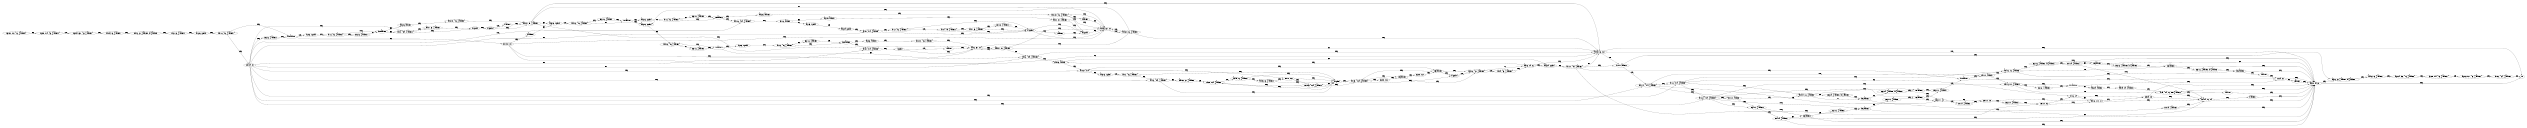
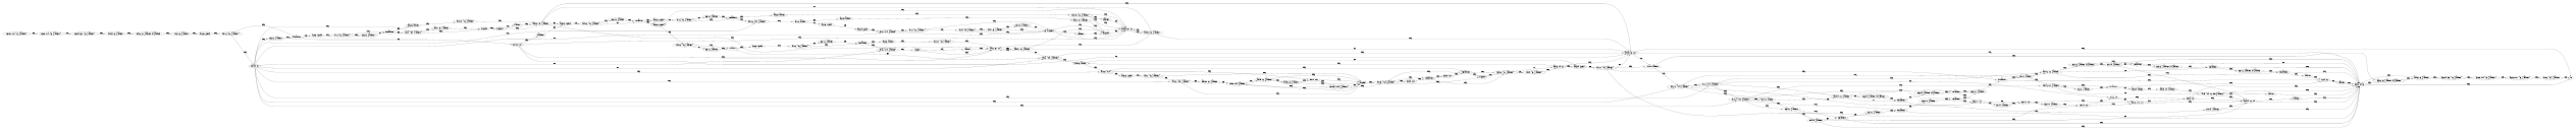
  digraph {
    rankdir=LR
    n1 [label="stp x22 , x21 , [ sp , # address ]"]
    n2 [label="stp x20 , x19 , [ sp , # address ]"]
    n3 [label="stp x29 , x30 , [ sp , # address ]"]
    n4 [label="add x29 , sp , # address"]
    n5 [label="sub sp , sp , # address , lsl # address"]
    n6 [label="sub sp , sp , # address"]
    n7 [label="adrp x8 , symbol"]
    n8 [label="ldrb w8 , [ x8 , # address ]"]
    n9 [label="mov x19 , x0"]
    n10 [label="b.ne address"]
    n11 [label="cmp w8 , # address"]
    n12 [label="ldr x0 , [ x19 , # address ]"]
    n13 [label="ldr x8 , [ x19 , # address ]"]
    n14 [label="ldrb w8 , [ x19 , # address ]"]
    n15 [label="ldr x20 , [ x19 ]"]
    n16 [label="ldr x0 , [ x19 , # address ]"]
    n17 [label="ldrb w11 , [ x19 , # address ]"]
    n18 [label="ldr w3 , [ x19 , # address ]"]
    n19 [label="ldr x0 , [ x19 , # address ]"]
    n20 [label="ldr w8 , [ x19 , # address ]"]
    n21 [label="ldr w12 , [ x19 , # address ]"]
    n22 [label="mov x21 , xzr"]
    n23 [label="adrp x8 , symbol"]
    n24 [label="add x1 , sp , # address"]
    n25 [label="bl symbol"]
    n26 [label="add x0 , x8 , x21"]
    n27 [label="cbnz x8 , address"]
    n28 [label="cbz w8 , address"]
    n29 [label="adrp x8 , symbol"]
    n30 [label="mov x1 , x20"]
    n31 [label="b.eq address"]
    n32 [label="bl symbol"]
    n33 [label="cbz w11 , address"]
    n34 [label="cmp w11 , # 0"]
    n35 [label="cbz w11 , address"]
    n36 [label="bl symbol"]
    n37 [label="add x22 , sp , # address"]
    n38 [label="ldr w2 , [ x8 , # address ]"]
    n39 [label="bl symbol"]
    n40 [label="and w9 , w8 , # address"]
    n41 [label="tst w8 , w9"]
    n42 [label="and w8 , w8 , # address"]
    n43 [label="cmp w12 , # address"]
    n44 [label="b.eq address"]
    n45 [label="b.eq address"]
    n46 [label="sub w8 , w12 , # address"]
    n47 [label="b address"]
    n48 [label="add x8 , x21 , x0"]
    n49 [label="add x8 , x21 , x0"]
    n50 [label="ldr w8 , [ x8 , # address ]"]
    n51 [label="adrp x8 , symbol"]
    n52 [label="add x21 , x8 , # address"]
    n53 [label="cbz w10 , address"]
    n54 [label=ret]
    n55 [label="add x0 , x9 , x0"]
    n56 [label="add x21 , x8 , # address"]
    n57 [label="cmp w8 , # address"]
    n58 [label="b.ne address"]
    n59 [label="ldrb w8 , [ x8 , # address ]"]
    n60 [label="cmp w8 , # address"]
    n61 [label="b.ne address"]
    n62 [label="adrp x8 , address"]
    n63 [label="ldrsw x0 , [ x8 , # address ]"]
    n64 [label="add x21 , x0 , # address"]
    n65 [label="bl symbol"]
    n66 [label="adrp x8 , symbol"]
    n67 [label="adrp x8 , symbol"]
    n68 [label="ldrb w8 , [ x8 , # address ]"]
    n69 [label="ldr w8 , [ x8 , # address ]"]
    n70 [label="cmp w8 , # address"]
    n71 [label="b.ne address"]
    n72 [label="cmp w8 , # address"]
    n73 [label="b.ne address"]
    n74 [label="b address"]
    n75 [label="adrp x8 , symbol"]
    n76 [label="ldr w8 , [ x8 , # address ]"]
    n77 [label="adrp x9 , symbol"]
    n78 [label="cmp w8 , # address"]
    n79 [label="b.ne address"]
    n80 [label="adrp x8 , address"]
    n81 [label="ldrsw x0 , [ x8 , # address ]"]
    n82 [label="b address"]
    n83 [label="bl symbol"]
    n84 [label="adrp x0 , address"]
    n85 [label="adrp x8 , symbol"]
    n86 [label="ldr w10 , [ x9 , # address ]"]
    n87 [label="b.ne address"]
    n88 [label="cset w10 , eq"]
    n89 [label="ldr x2 , [ x8 , # address ]"]
    n90 [label="stur x22 , [ x29 , #- address ]"]
    n91 [label="bl symbol"]
    n92 [label="ldrb w8 , [ sp , # address ]"]
    n93 [label="adrp x8 , address"]
    n94 [label="ldrsw x0 , [ x8 , # address ]"]
    n95 [label="b address"]
    n96 [label="add x0 , x0 , # address"]
    n97 [label="adrp x9 , symbol"]
    n98 [label="add sp , sp , # address , lsl # address"]
    n99 [label="mov x9 , xzr"]
    n100 [label="and w8 , w10 , w11"]
    n101 [label="add sp , sp , # address"]
    n102 [label="ldp x29 , x30 , [ sp , # address ]"]
    n103 [label="mov w9 , # address"]
    n104 [label="cset w11 , ne"]
    n105 [label="ldur x0 , [ x29 , #- address ]"]
    n106 [label="sub x0 , x29 , # address"]
    n107 [label="add x4 , sp , # address"]
    n108 [label="add x5 , sp , # address"]
    n109 [label="cmp x0 , x22"]
    n110 [label="b.eq address"]
    n111 [label="cmp x0 , x20"]
    n112 [label="ldr x9 , [ sp , # address ]"]
    n113 [label="add x8 , x9 , x8"]
    n114 [label="ldr x4 , [ x9 , # address ]"]
    n115 [label="b address"]
    n116 [label="add x1 , sp , # address"]
    n117 [label="mov w3 , # address"]
    n118 [label="ldp x20 , x19 , [ sp , # address ]"]
    n119 [label="ldp x22 , x21 , [ sp , # address ]"]
    n120 [label="ldr x28 , [ sp ] , # address"]
    n121 [label="cmp w9 , # address , lsl # address"]
    n122 [label="b.eq address"]
    n123 [label="b.ne address"]
    n124 [label="cset w9 , ne"]
    n125 [label="cmp w8 , # address , lsl # address"]
    n126 [label="b.eq address"]
    n127 [label="b.eq address"]
    n128 [label="mov w9 , # address"]
    n129 [label="b.eq address"]
    n130 [label="cmp w12 , # address"]
    n131 [label="cmp w10 , # address"]
    n132 [label="cmp w8 , # address"]
    n133 [label="b.hs address"]
    n134 [label="ldr x9 , [ x9 , w8 , sxtw # address ]"]
    n135 [label="and w9 , w8 , w9"]
    n136 [label="cmp w12 , # address"]
    n137 [label="mov w9 , # address"]
    n138 [label="cmp w9 , # address , lsl # address"]
    n139 [label="b address"]
    n140 [label="cmp w10 , # address"]
    n141 [label="b address"]
    n142 [label="adrp x9 , address"]
    n143 [label="b address"]
    n144 [label="mov w9 , # address"]
    n145 [label="b.eq address"]
    n146 [label="cmp w8 , # address , lsl # address"]
    n147 [label="b address"]
    n148 [label="add x9 , x9 , # address"]
    n149 [label="cmp w8 , # address , lsl # address"]
    n1 -> n2 [label=CFG]
    n2 -> n3 [label=CFG]
    n3 -> n4 [label=CFG]
    n4 -> n5 [label=CFG]
    n5 -> n6 [label=CFG]
    n6 -> n7 [label=CFG]
    n7 -> n8 [label=CFG]
    n8 -> n9 [label=CFG]
    n8 -> n10 [label=DFG]
    n9 -> n11 [label=CFG]
    n9 -> n12 [label=DFG]
    n9 -> n13 [label=DFG]
    n9 -> n14 [label=DFG]
    n9 -> n15 [label=DFG]
    n9 -> n16 [label=DFG]
    n9 -> n17 [label=DFG]
    n9 -> n18 [label=DFG]
    n9 -> n19 [label=DFG]
    n9 -> n20 [label=DFG]
    n9 -> n21 [label=DFG]
    n10 -> n22 [label=CFG]
    n10 -> n23 [label=CFG]
    n11 -> n10 [label=CFG]
    n12 -> n24 [label=CFG]
    n12 -> n25 [label=DFG]
    n13 -> n26 [label=DFG]
    n13 -> n27 [label=DFG]
    n14 -> n28 [label=DFG]
    n15 -> n29 [label=CFG]
    n15 -> n30 [label=DFG]
    n15 -> n31 [label=DFG]
    n16 -> n32 [label=DFG]
    n17 -> n20 [label=CFG]
    n17 -> n33 [label=DFG]
    n17 -> n34 [label=DFG]
    n17 -> n35 [label=DFG]
    n18 -> n36 [label=DFG]
    n18 -> n37 [label=CFG]
    n19 -> n38 [label=CFG]
    n19 -> n39 [label=DFG]
    n20 -> n21 [label=CFG]
    n20 -> n40 [label=DFG]
    n20 -> n41 [label=DFG]
    n20 -> n42 [label=DFG]
    n21 -> n33 [label=CFG]
    n21 -> n43 [label=DFG]
    n21 -> n44 [label=DFG]
    n21 -> n45 [label=DFG]
    n21 -> n46 [label=DFG]
    n22 -> n26 [label=DFG]
    n22 -> n47 [label=CFG]
    n22 -> n48 [label=DFG]
    n22 -> n49 [label=DFG]
    n23 -> n50 [label=CFG]
    n24 -> n25 [label=DFG]
    n25 -> n65 [label=DFG]
    n26 -> n53 [label=CFG]
    n26 -> n54 [label=DFG]
    n26 -> n55 [label=DFG]
    n27 -> n15 [label=CFG]
    n27 -> n77 [label=CFG]
    n28 -> n84 [label=CFG]
    n28 -> n85 [label=CFG]
    n29 -> n89 [label=CFG]
    n30 -> n36 [label=DFG]
    n30 -> n90 [label=CFG]
    n31 -> n91 [label=CFG]
    n31 -> n92 [label=CFG]
    n32 -> n49 [label=DFG]
    n32 -> n95 [label=CFG]
    n33 -> n40 [label=CFG]
    n33 -> n43 [label=CFG]
    n34 -> n103 [label=CFG]
    n34 -> n104 [label=DFG]
    n35 -> n42 [label=CFG]
    n35 -> n46 [label=CFG]
    n36 -> n105 [label=CFG]
    n37 -> n106 [label=CFG]
    n38 -> n39 [label=DFG]
    n38 -> n114 [label=CFG]
    n39 -> n48 [label=DFG]
    n39 -> n83 [label=DFG]
    n39 -> n115 [label=CFG]
    n40 -> n121 [label=CFG]
    n40 -> n122 [label=DFG]
    n40 -> n123 [label=DFG]
    n41 -> n100 [label=CFG]
    n41 -> n124 [label=DFG]
    n42 -> n125 [label=DFG]
    n42 -> n126 [label=DFG]
    n42 -> n127 [label=DFG]
    n43 -> n128 [label=CFG]
    n43 -> n129 [label=DFG]
    n44 -> n55 [label=CFG]
    n44 -> n130 [label=CFG]
    n45 -> n34 [label=CFG]
    n45 -> n131 [label=CFG]
    n46 -> n132 [label=CFG]
    n46 -> n133 [label=DFG]
    n46 -> n134 [label=DFG]
    n47 -> n51 [label=CFG]
    n48 -> n52 [label=DFG]
    n49 -> n56 [label=DFG]
    n50 -> n57 [label=CFG]
    n50 -> n58 [label=DFG]
    n51 -> n59 [label=CFG]
    n52 -> n26 [label=DFG]
    n52 -> n48 [label=DFG]
    n52 -> n49 [label=DFG]
    n52 -> n66 [label=CFG]
    n53 -> n17 [label=CFG]
    n53 -> n98 [label=CFG]
    n55 -> n54 [label=DFG]
    n55 -> n98 [label=CFG]
    n56 -> n13 [label=CFG]
    n56 -> n26 [label=DFG]
    n56 -> n48 [label=DFG]
    n56 -> n49 [label=DFG]
    n57 -> n58 [label=CFG]
    n58 -> n12 [label=CFG]
    n58 -> n62 [label=CFG]
    n59 -> n60 [label=CFG]
    n59 -> n61 [label=DFG]
    n60 -> n61 [label=CFG]
    n61 -> n66 [label=CFG]
    n61 -> n67 [label=CFG]
    n62 -> n63 [label=CFG]
    n63 -> n64 [label=DFG]
    n64 -> n26 [label=DFG]
    n64 -> n48 [label=DFG]
    n64 -> n49 [label=DFG]
    n64 -> n51 [label=CFG]
    n65 -> n64 [label=DFG]
    n65 -> n74 [label=CFG]
    n66 -> n68 [label=CFG]
    n67 -> n69 [label=CFG]
    n68 -> n70 [label=CFG]
    n68 -> n71 [label=DFG]
    n69 -> n72 [label=CFG]
    n69 -> n73 [label=DFG]
    n70 -> n71 [label=CFG]
    n71 -> n13 [label=CFG]
    n71 -> n75 [label=CFG]
    n72 -> n73 [label=CFG]
    n73 -> n14 [label=CFG]
    n73 -> n80 [label=CFG]
    n74 -> n64 [label=CFG]
    n75 -> n76 [label=CFG]
    n76 -> n78 [label=CFG]
    n76 -> n79 [label=DFG]
    n77 -> n86 [label=CFG]
    n78 -> n79 [label=CFG]
    n79 -> n16 [label=CFG]
    n79 -> n93 [label=CFG]
    n80 -> n81 [label=CFG]
    n81 -> n48 [label=DFG]
    n81 -> n82 [label=CFG]
    n81 -> n83 [label=DFG]
    n82 -> n48 [label=CFG]
    n83 -> n48 [label=DFG]
    n84 -> n96 [label=CFG]
    n85 -> n97 [label=CFG]
    n86 -> n26 [label=CFG]
    n86 -> n53 [label=DFG]
    n86 -> n87 [label=DFG]
    n86 -> n88 [label=DFG]
    n87 -> n35 [label=CFG]
    n87 -> n99 [label=CFG]
    n88 -> n41 [label=CFG]
    n88 -> n100 [label=DFG]
    n89 -> n18 [label=CFG]
    n89 -> n36 [label=DFG]
    n90 -> n36 [label=CFG]
    n90 -> n105 [label=DFG]
    n90 -> n106 [label=DFG]
    n91 -> n92 [label=CFG]
    n92 -> n112 [label=CFG]
    n92 -> n113 [label=DFG]
    n93 -> n94 [label=CFG]
    n94 -> n49 [label=DFG]
    n95 -> n49 [label=CFG]
    n96 -> n48 [label=DFG]
    n96 -> n83 [label=DFG]
    n97 -> n19 [label=CFG]
    n98 -> n101 [label=CFG]
-   n99 -> n55 [label=DFG]
+   n101 -> n55 [label=DFG]
    n99 -> n141 [label=CFG]
    n100 -> n124 [label=CFG]
    n100 -> n135 [label=DFG]
    n101 -> n102 [label=CFG]
    n102 -> n118 [label=CFG]
    n103 -> n104 [label=CFG]
    n104 -> n100 [label=DFG]
    n104 -> n140 [label=CFG]
    n105 -> n31 [label=DFG]
    n105 -> n91 [label=DFG]
    n105 -> n109 [label=CFG]
    n105 -> n110 [label=DFG]
    n106 -> n36 [label=DFG]
    n106 -> n107 [label=CFG]
    n107 -> n36 [label=DFG]
    n107 -> n108 [label=DFG]
    n108 -> n30 [label=CFG]
    n108 -> n36 [label=DFG]
    n109 -> n110 [label=CFG]
    n110 -> n92 [label=CFG]
    n110 -> n111 [label=CFG]
    n111 -> n31 [label=CFG]
    n112 -> n113 [label=DFG]
    n113 -> n26 [label=DFG]
    n113 -> n27 [label=DFG]
    n113 -> n77 [label=CFG]
    n114 -> n39 [label=DFG]
    n114 -> n116 [label=CFG]
    n115 -> n83 [label=CFG]
    n116 -> n39 [label=DFG]
    n116 -> n117 [label=CFG]
    n117 -> n39 [label=CFG]
    n118 -> n119 [label=CFG]
    n119 -> n120 [label=CFG]
    n120 -> n54 [label=CFG]
    n121 -> n122 [label=CFG]
    n122 -> n137 [label=CFG]
    n122 -> n138 [label=CFG]
    n123 -> n34 [label=CFG]
    n123 -> n131 [label=CFG]
    n124 -> n55 [label=DFG]
    n124 -> n135 [label=DFG]
    n125 -> n144 [label=CFG]
    n125 -> n145 [label=DFG]
    n126 -> n55 [label=CFG]
    n126 -> n146 [label=CFG]
    n127 -> n55 [label=CFG]
    n127 -> n147 [label=CFG]
    n128 -> n55 [label=DFG]
    n128 -> n129 [label=CFG]
    n128 -> n135 [label=DFG]
    n129 -> n55 [label=CFG]
    n129 -> n136 [label=CFG]
    n130 -> n45 [label=CFG]
    n131 -> n87 [label=CFG]
    n132 -> n133 [label=CFG]
    n133 -> n99 [label=CFG]
    n133 -> n142 [label=CFG]
    n134 -> n55 [label=DFG]
    n134 -> n135 [label=DFG]
    n134 -> n143 [label=CFG]
    n135 -> n55 [label=DFG]
    n135 -> n139 [label=CFG]
    n136 -> n44 [label=CFG]
    n137 -> n55 [label=DFG]
    n137 -> n135 [label=DFG]
    n138 -> n123 [label=CFG]
    n139 -> n55 [label=CFG]
    n140 -> n88 [label=CFG]
    n141 -> n55 [label=CFG]
    n142 -> n148 [label=CFG]
    n143 -> n55 [label=CFG]
    n144 -> n55 [label=DFG]
    n144 -> n135 [label=DFG]
    n144 -> n145 [label=CFG]
    n145 -> n55 [label=CFG]
    n145 -> n149 [label=CFG]
    n146 -> n127 [label=CFG]
    n147 -> n99 [label=CFG]
    n148 -> n134 [label=CFG]
    n149 -> n126 [label=CFG]
  }
